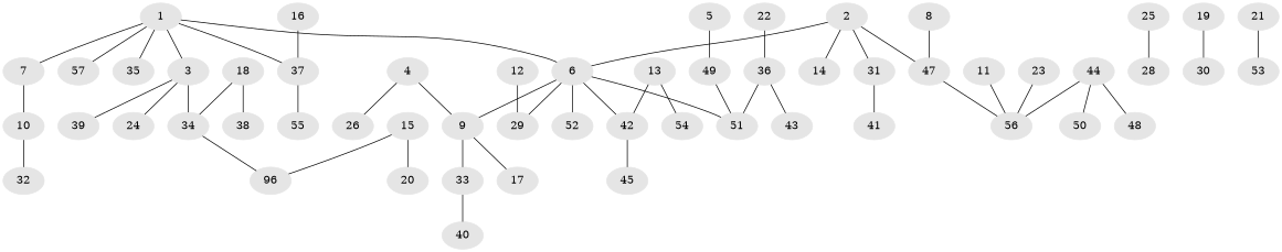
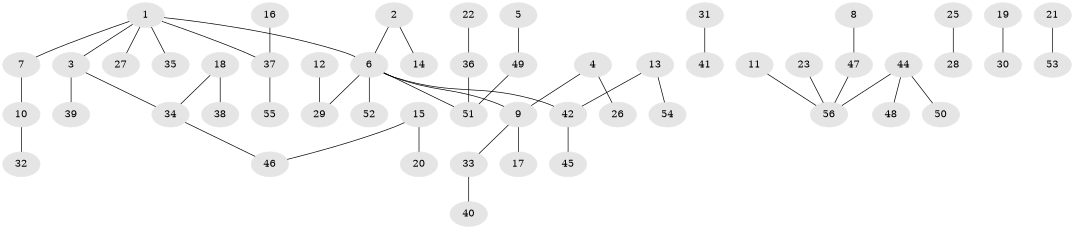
  graph {
    node [color=gray90 style=filled]
    edge [weight=1.0]
    1
    3
    6
    7
-   27 [label=57]
+   27
    35
    37
-   24
    34
    39
    9
    29
    42
    51
    52
    10
    55
    2
    14
    31
    47
    41
    56
-   46 [label=96]
+   46
    4
    26
    17
    33
    5
    49
    45
    32
    25
    28
    8
    40
    11
    12
    13
    54
    15
    20
    16
    18
    38
    19
    30
    21
    53
    22
    36
-   43
    23
    44
    48
    50
    1 -- 3
    1 -- 6
    1 -- 7
    1 -- 27
    1 -- 35
    1 -- 37
-   3 -- 24
    3 -- 34
    3 -- 39
    6 -- 9
    6 -- 29
    6 -- 42
    6 -- 51
    6 -- 52
    7 -- 10
    37 -- 55
    34 -- 46
    9 -- 17
    9 -- 33
    42 -- 45
    10 -- 32
    2 -- 6
    2 -- 14
-   2 -- 31
-   2 -- 47
    31 -- 41
    47 -- 56
    4 -- 9
    4 -- 26
    33 -- 40
    5 -- 49
    49 -- 51
    25 -- 28
    8 -- 47
    11 -- 56
    12 -- 29
    13 -- 42
    13 -- 54
    15 -- 46
    15 -- 20
    16 -- 37
    18 -- 34
    18 -- 38
    19 -- 30
    21 -- 53
    22 -- 36
    36 -- 51
-   36 -- 43
    23 -- 56
    44 -- 56
    44 -- 48
    44 -- 50
  }
